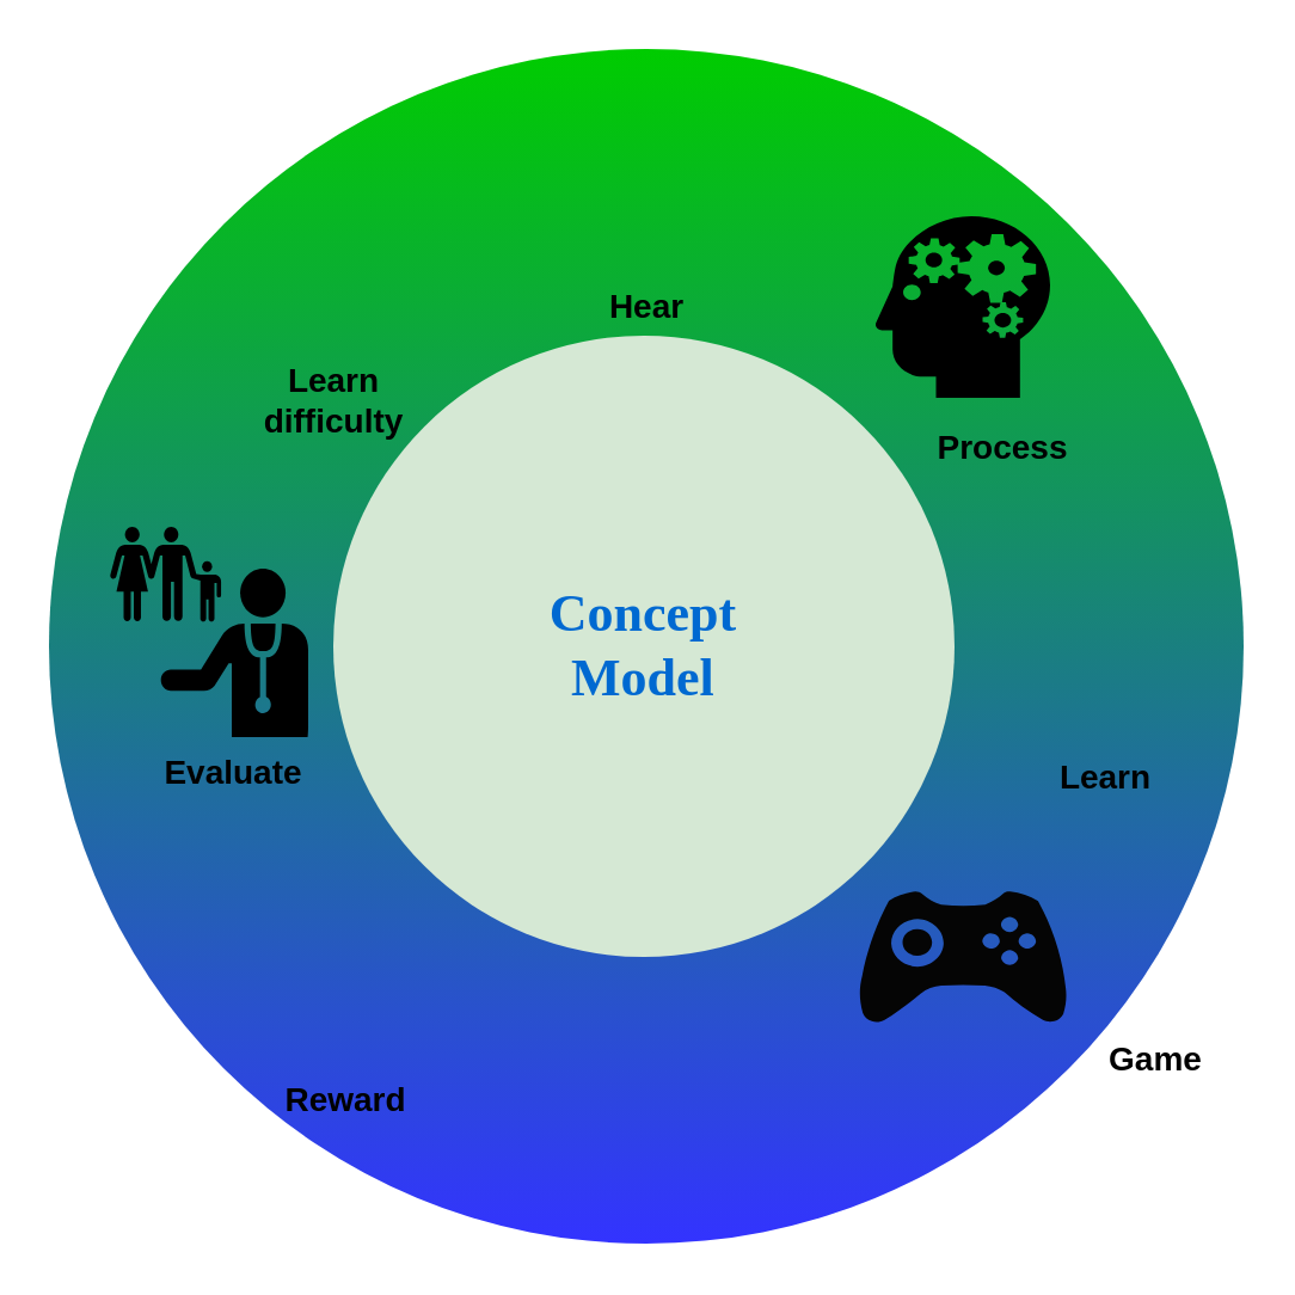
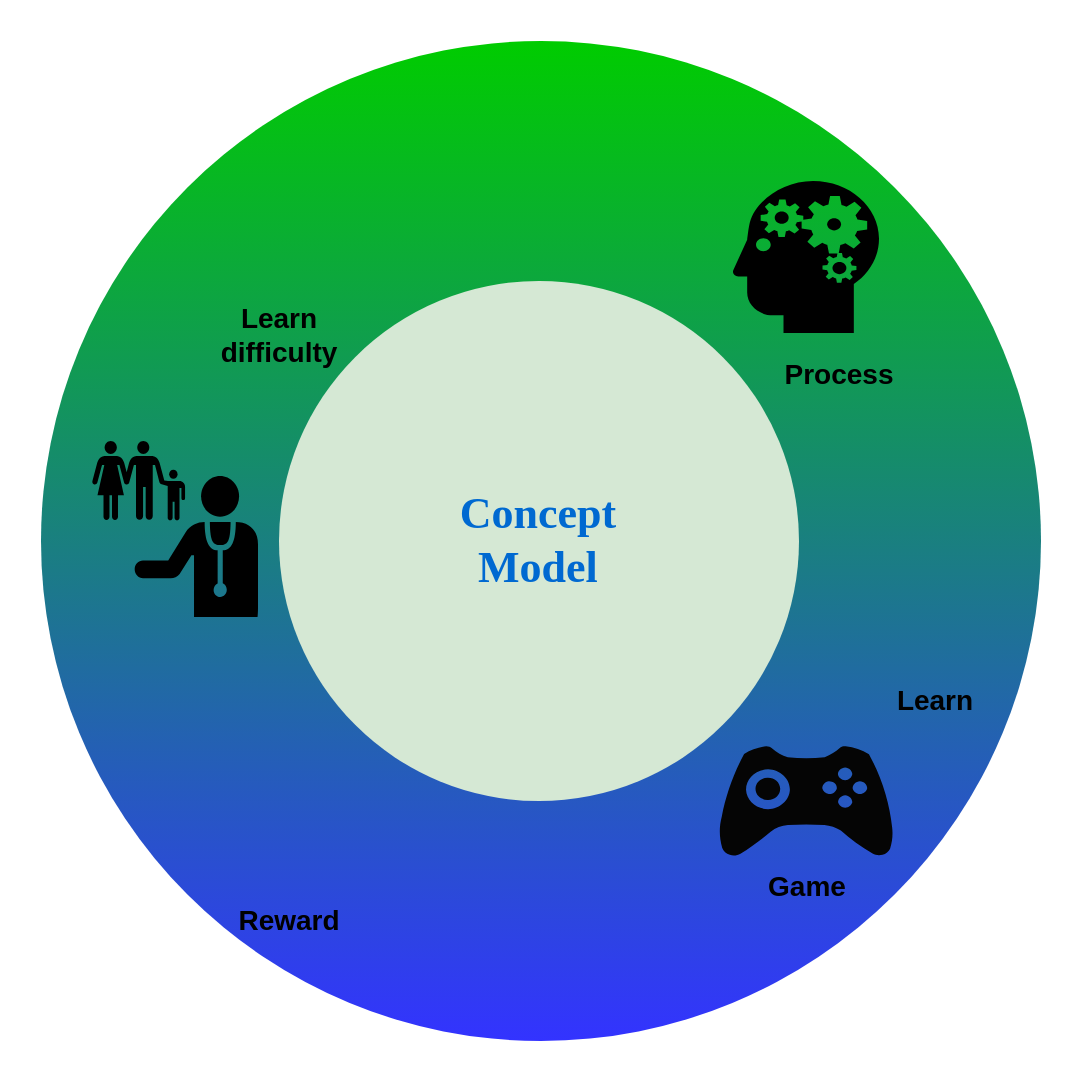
  <mxCell id="0" />
  <mxCell id="1" parent="0" />
  <mxCell id="2" value="" style="ellipse;whiteSpace=wrap;html=1;rounded=0;shadow=0;comic=0;strokeWidth=1;fontFamily=Verdana;fontSize=14;strokeColor=none;fillColor=#00CC00;gradientColor=#3333FF;" parent="1" vertex="1"><mxGeometry x="20" y="20" width="500" height="500" as="geometry" /></mxCell>
  <mxCell id="3" value="Concept&lt;div&gt;Model&lt;/div&gt;" style="ellipse;whiteSpace=wrap;html=1;rounded=0;shadow=0;comic=0;strokeWidth=1;fontFamily=Verdana;fontSize=22;strokeColor=none;fillColor=#d5e8d4;fontColor=#0069D1;fontStyle=1;" parent="1" vertex="1"><mxGeometry x="139" y="140" width="260" height="260" as="geometry" /></mxCell>
  <mxCell id="4" value="" style="shadow=0;dashed=0;html=1;strokeColor=none;labelPosition=center;verticalLabelPosition=bottom;verticalAlign=top;align=center;shape=mxgraph.mscae.general.game_controller;fillColor=#050505;" vertex="1" parent="1"><mxGeometry x="359" y="372.5" width="87" height="55" as="geometry" /></mxCell>
  <mxCell id="5" value="" style="shape=image;html=1;verticalAlign=top;verticalLabelPosition=bottom;labelBackgroundColor=#ffffff;imageAspect=0;aspect=fixed;image=https://cdn0.iconfinder.com/data/icons/zondicons/20/education-128.png;fillColor=#00CC00;gradientColor=#0000FF;" vertex="1" parent="1"><mxGeometry x="419" y="227.5" width="85" height="85" as="geometry" /></mxCell>
  <mxCell id="6" value="" style="shape=image;html=1;verticalAlign=top;verticalLabelPosition=bottom;labelBackgroundColor=#ffffff;imageAspect=0;aspect=fixed;image=https://cdn0.iconfinder.com/data/icons/web-development-and-studio/512/55_growth_Chart_flowchart_graph_increase_progress-128.png;fillColor=#050505;gradientColor=#3333FF;" vertex="1" parent="1"><mxGeometry x="80" y="54" width="118" height="118" as="geometry" /></mxCell>
  <mxCell id="7" value="" style="shape=image;html=1;verticalAlign=top;verticalLabelPosition=bottom;labelBackgroundColor=#ffffff;imageAspect=0;aspect=fixed;image=https://cdn0.iconfinder.com/data/icons/analytic-investment-and-balanced-scorecard/512/178_award_top_position_reward-128.png;fillColor=#050505;gradientColor=#3333FF;" vertex="1" parent="1"><mxGeometry x="87" y="349" width="104" height="104" as="geometry" /></mxCell>
  <mxCell id="8" value="" style="shape=image;html=1;verticalAlign=top;verticalLabelPosition=bottom;labelBackgroundColor=#ffffff;imageAspect=0;aspect=fixed;image=https://cdn0.iconfinder.com/data/icons/pinpoint-interface/48/star-128.png;fillColor=#050505;gradientColor=#3333FF;fontColor=#000000;imageBackground=none;imageBorder=none;" vertex="1" parent="1"><mxGeometry x="225" y="409" width="88" height="88" as="geometry" /></mxCell>
  <mxCell id="9" value="" style="shape=image;html=1;verticalAlign=top;verticalLabelPosition=bottom;labelBackgroundColor=#ffffff;imageAspect=0;aspect=fixed;image=https://cdn3.iconfinder.com/data/icons/eightyshades/512/29_Sound_alt-128.png;fillColor=#050505;gradientColor=#3333FF;" vertex="1" parent="1"><mxGeometry x="232.5" y="40" width="75" height="75" as="geometry" /></mxCell>
  <mxCell id="10" value="" style="shape=mxgraph.signs.healthcare.mental_health;html=1;fillColor=#000000;strokeColor=none;verticalLabelPosition=bottom;verticalAlign=top;align=center;fontColor=#000000;" vertex="1" parent="1"><mxGeometry x="366" y="90" width="73" height="76" as="geometry" /></mxCell>
  <mxCell id="11" value="" style="shape=mxgraph.signs.healthcare.family_practice;html=1;fillColor=#000000;strokeColor=none;verticalLabelPosition=bottom;verticalAlign=top;align=center;fontColor=#000000;" vertex="1" parent="1"><mxGeometry x="45.5" y="220" width="83" height="88" as="geometry" /></mxCell>
- <mxCell id="12" value="Hear" style="text;html=1;resizable=0;autosize=1;align=center;verticalAlign=middle;points=[];fillColor=none;strokeColor=none;rounded=0;fontColor=#000000;fontSize=14;fontStyle=1" vertex="1" parent="1"><mxGeometry x="245" y="118" width="50" height="20" as="geometry" /></mxCell>
  <mxCell id="13" value="Process" style="text;html=1;resizable=0;autosize=1;align=center;verticalAlign=middle;points=[];fillColor=none;strokeColor=none;rounded=0;fontColor=#000000;fontSize=14;fontStyle=1" vertex="1" parent="1"><mxGeometry x="384" y="177" width="70" height="20" as="geometry" /></mxCell>
- <mxCell id="14" value="Learn" style="text;html=1;resizable=0;autosize=1;align=center;verticalAlign=middle;points=[];fillColor=none;strokeColor=none;rounded=0;fontColor=#000000;fontSize=14;fontStyle=1" vertex="1" parent="1"><mxGeometry x="436.5" y="315" width="50" height="20" as="geometry" /></mxCell>
- <mxCell id="15" value="Game" style="text;html=1;resizable=0;autosize=1;align=center;verticalAlign=middle;points=[];fillColor=none;strokeColor=none;rounded=0;fontColor=#000000;fontSize=14;fontStyle=1" vertex="1" parent="1"><mxGeometry x="457.5" y="433" width="50" height="20" as="geometry" /></mxCell>
+ <mxCell id="14" value="Learn" style="text;html=1;resizable=0;autosize=1;align=center;verticalAlign=middle;points=[];fillColor=none;strokeColor=none;rounded=0;fontColor=#000000;fontSize=14;fontStyle=1" vertex="1" parent="1"><mxGeometry x="441.5" y="340" width="50" height="20" as="geometry" /></mxCell>
+ <mxCell id="15" value="Game" style="text;html=1;resizable=0;autosize=1;align=center;verticalAlign=middle;points=[];fillColor=none;strokeColor=none;rounded=0;fontColor=#000000;fontSize=14;fontStyle=1" vertex="1" parent="1"><mxGeometry x="377.5" y="433" width="50" height="20" as="geometry" /></mxCell>
  <mxCell id="16" value="&lt;div&gt;Reward&lt;/div&gt;" style="text;html=1;resizable=0;autosize=1;align=center;verticalAlign=middle;points=[];fillColor=none;strokeColor=none;rounded=0;fontColor=#000000;fontSize=14;fontStyle=1" vertex="1" parent="1"><mxGeometry x="114" y="450" width="60" height="20" as="geometry" /></mxCell>
  <mxCell id="17" value="&lt;div&gt;Learn&lt;/div&gt;&lt;div&gt; difficulty&lt;/div&gt;" style="text;html=1;resizable=0;autosize=1;align=center;verticalAlign=middle;points=[];fillColor=none;strokeColor=none;rounded=0;fontColor=#000000;fontSize=14;fontStyle=1" vertex="1" parent="1"><mxGeometry x="104" y="147" width="70" height="40" as="geometry" /></mxCell>
- <mxCell id="18" value="Evaluate" style="text;html=1;resizable=0;autosize=1;align=center;verticalAlign=middle;points=[];fillColor=none;strokeColor=none;rounded=0;fontColor=#000000;fontSize=14;fontStyle=1" vertex="1" parent="1"><mxGeometry x="62" y="312.5" width="70" height="20" as="geometry" /></mxCell>
